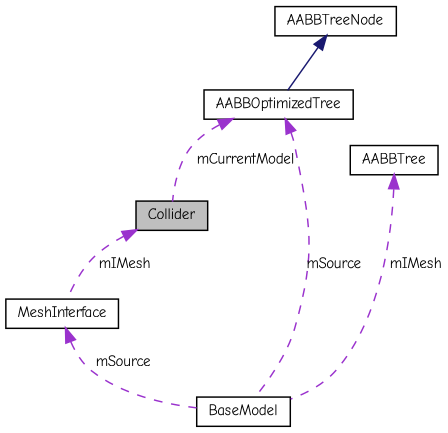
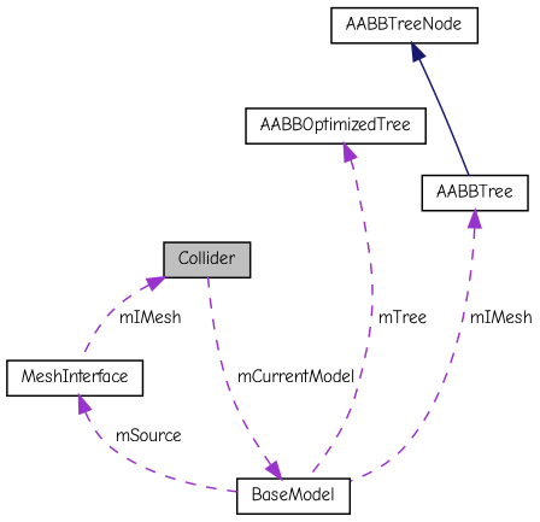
  digraph {
    fontname="Comic Neue"
    node [color=black fillcolor=white fontname="Comic Neue" fontsize=10 shape=record style=filled]
    edge [color=darkorchid3 dir=back fontname="Comic Neue" fontsize=10 labelfontname=Helvetica labelfontsize=10 style=dashed]
    n1 [fillcolor=grey75 fontcolor=black height=0.2 label=Collider width=0.4]
    n2 [height=0.2 label=MeshInterface width=0.4]
    n3 [height=0.2 label=BaseModel width=0.4]
    n4 [height=0.2 label=AABBOptimizedTree width=0.4]
    n5 [height=0.2 label=AABBTree width=0.4]
    n6 [height=0.2 label=AABBTreeNode width=0.4]
    n1 -> n2 [label=" mIMesh"]
    n2 -> n3 [label=" mSource"]
-   n4 -> n1 [label=" mCurrentModel"]
-   n4 -> n3 [label=" mSource"]
+   n3 -> n1 [label=" mCurrentModel"]
+   n4 -> n3 [label=" mTree"]
    n5 -> n3 [label=" mIMesh"]
-   n6 -> n4 [color=midnightblue style=solid]
+   n6 -> n5 [color=midnightblue style=solid]
  }
